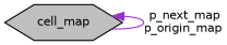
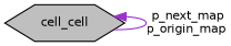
  digraph {
-   n1 [color=black fillcolor=grey75 fontcolor=black fontname=Helvetica fontsize=10 height=0.2 label=cell_map shape=hexagon style=filled width=0.4]
+   n1 [color=black fillcolor=grey75 fontcolor=black fontname=Helvetica fontsize=10 height=0.2 label=cell_cell shape=hexagon style=filled width=0.4]
    n1 -> n1 [color=darkorchid3 dir=back fontname=Helvetica fontsize=10 label=" p_next_map\np_origin_map" labelfontname=Helvetica labelfontsize=10 style=solid]
  }
